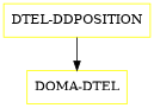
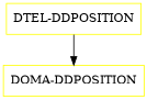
  digraph {
    node [color=yellow shape=box]
    "DTEL-DDPOSITION"
-   "DOMA-DDPOSITION" [label="DOMA-DTEL"]
+   "DOMA-DDPOSITION"
    "DTEL-DDPOSITION" -> "DOMA-DDPOSITION"
  }
